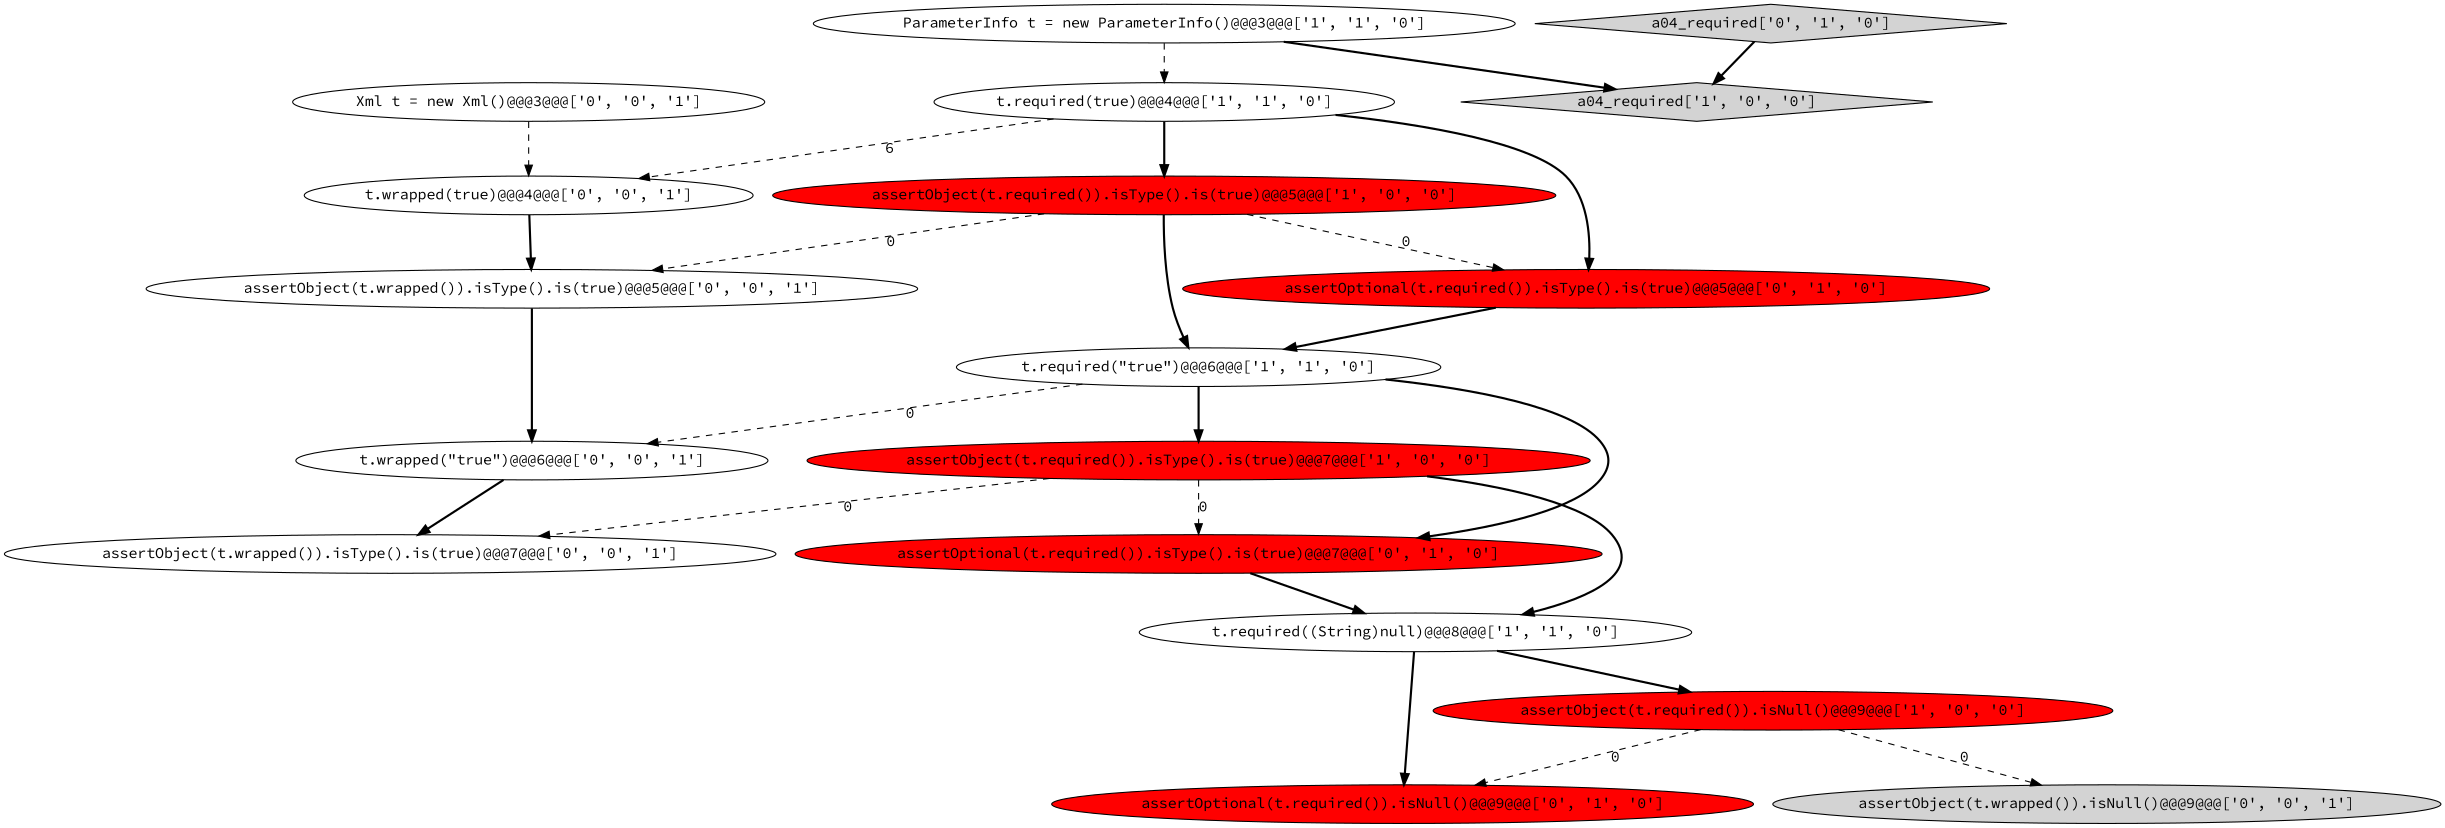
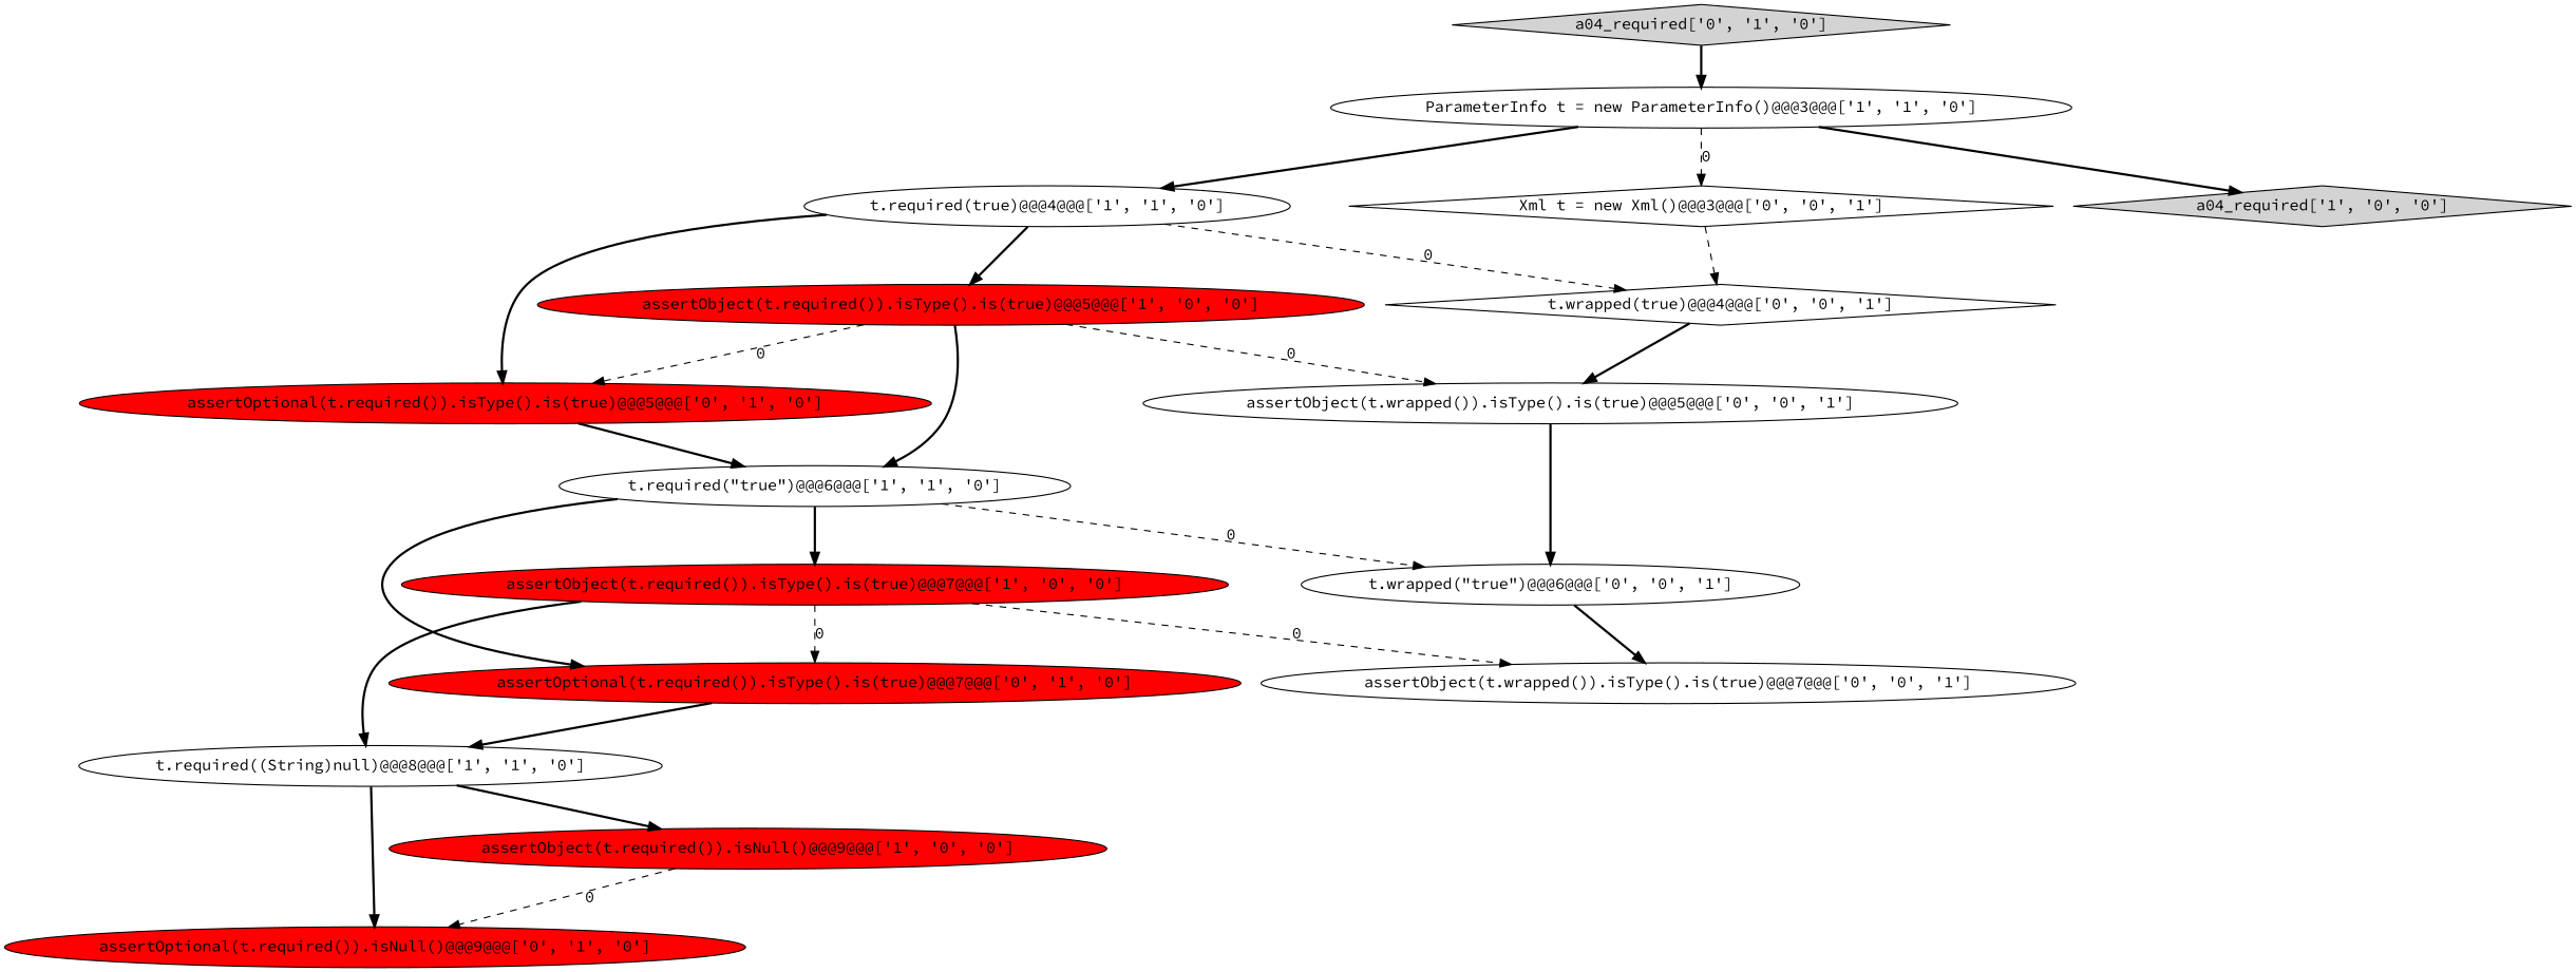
  digraph {
    fontname="Source Code Pro"
    node [fillcolor=white fontname="Source Code Pro" shape=ellipse style=filled]
    edge [fontname="Source Code Pro" style=bold]
    n1 [label="assertObject(t.wrapped()).isType().is(true)@@@5@@@['0', '0', '1']"]
    n2 [label="t.wrapped(\"true\")@@@6@@@['0', '0', '1']"]
    n3 [label="assertObject(t.wrapped()).isType().is(true)@@@7@@@['0', '0', '1']"]
    n4 [label="t.required(\"true\")@@@6@@@['1', '1', '0']"]
    n5 [fillcolor=red label="assertOptional(t.required()).isType().is(true)@@@7@@@['0', '1', '0']"]
    n6 [fillcolor=red label="assertObject(t.required()).isType().is(true)@@@7@@@['1', '0', '0']"]
    n7 [label="t.required((String)null)@@@8@@@['1', '1', '0']"]
-   n8 [label="t.wrapped(true)@@@4@@@['0', '0', '1']"]
+   n8 [label="t.wrapped(true)@@@4@@@['0', '0', '1']" shape=diamond]
    n9 [fillcolor=lightgray label="a04_required['1', '0', '0']" shape=diamond]
    n10 [label="ParameterInfo t = new ParameterInfo()@@@3@@@['1', '1', '0']"]
-   n11 [label="Xml t = new Xml()@@@3@@@['0', '0', '1']"]
+   n11 [label="Xml t = new Xml()@@@3@@@['0', '0', '1']" shape=diamond]
    n12 [label="t.required(true)@@@4@@@['1', '1', '0']"]
-   n13 [fillcolor=lightgray label="assertObject(t.wrapped()).isNull()@@@9@@@['0', '0', '1']"]
    n14 [fillcolor=red label="assertObject(t.required()).isType().is(true)@@@5@@@['1', '0', '0']"]
    n15 [fillcolor=red label="assertOptional(t.required()).isType().is(true)@@@5@@@['0', '1', '0']"]
    n16 [fillcolor=red label="assertOptional(t.required()).isNull()@@@9@@@['0', '1', '0']"]
    n17 [fillcolor=red label="assertObject(t.required()).isNull()@@@9@@@['1', '0', '0']"]
    n18 [fillcolor=lightgray label="a04_required['0', '1', '0']" shape=diamond]
    n1 -> n2
    n2 -> n3
    n4 -> n2 [label=0 style=dashed]
    n4 -> n5
    n4 -> n6
    n5 -> n7
    n6 -> n3 [label=0 style=dashed]
    n6 -> n5 [label=0 style=dashed]
    n6 -> n7
    n7 -> n16
    n7 -> n17
    n8 -> n1
    n10 -> n9
-   n10 -> n12 [style=dashed]
+   n10 -> n11 [label=0 style=dashed]
+   n10 -> n12
    n11 -> n8 [style=dashed]
-   n12 -> n8 [label=6 style=dashed]
+   n12 -> n8 [label=0 style=dashed]
    n12 -> n14
    n12 -> n15
    n14 -> n1 [label=0 style=dashed]
    n14 -> n4
    n14 -> n15 [label=0 style=dashed]
    n15 -> n4
-   n17 -> n13 [label=0 style=dashed]
    n17 -> n16 [label=0 style=dashed]
-   n18 -> n9
+   n18 -> n10
  }
